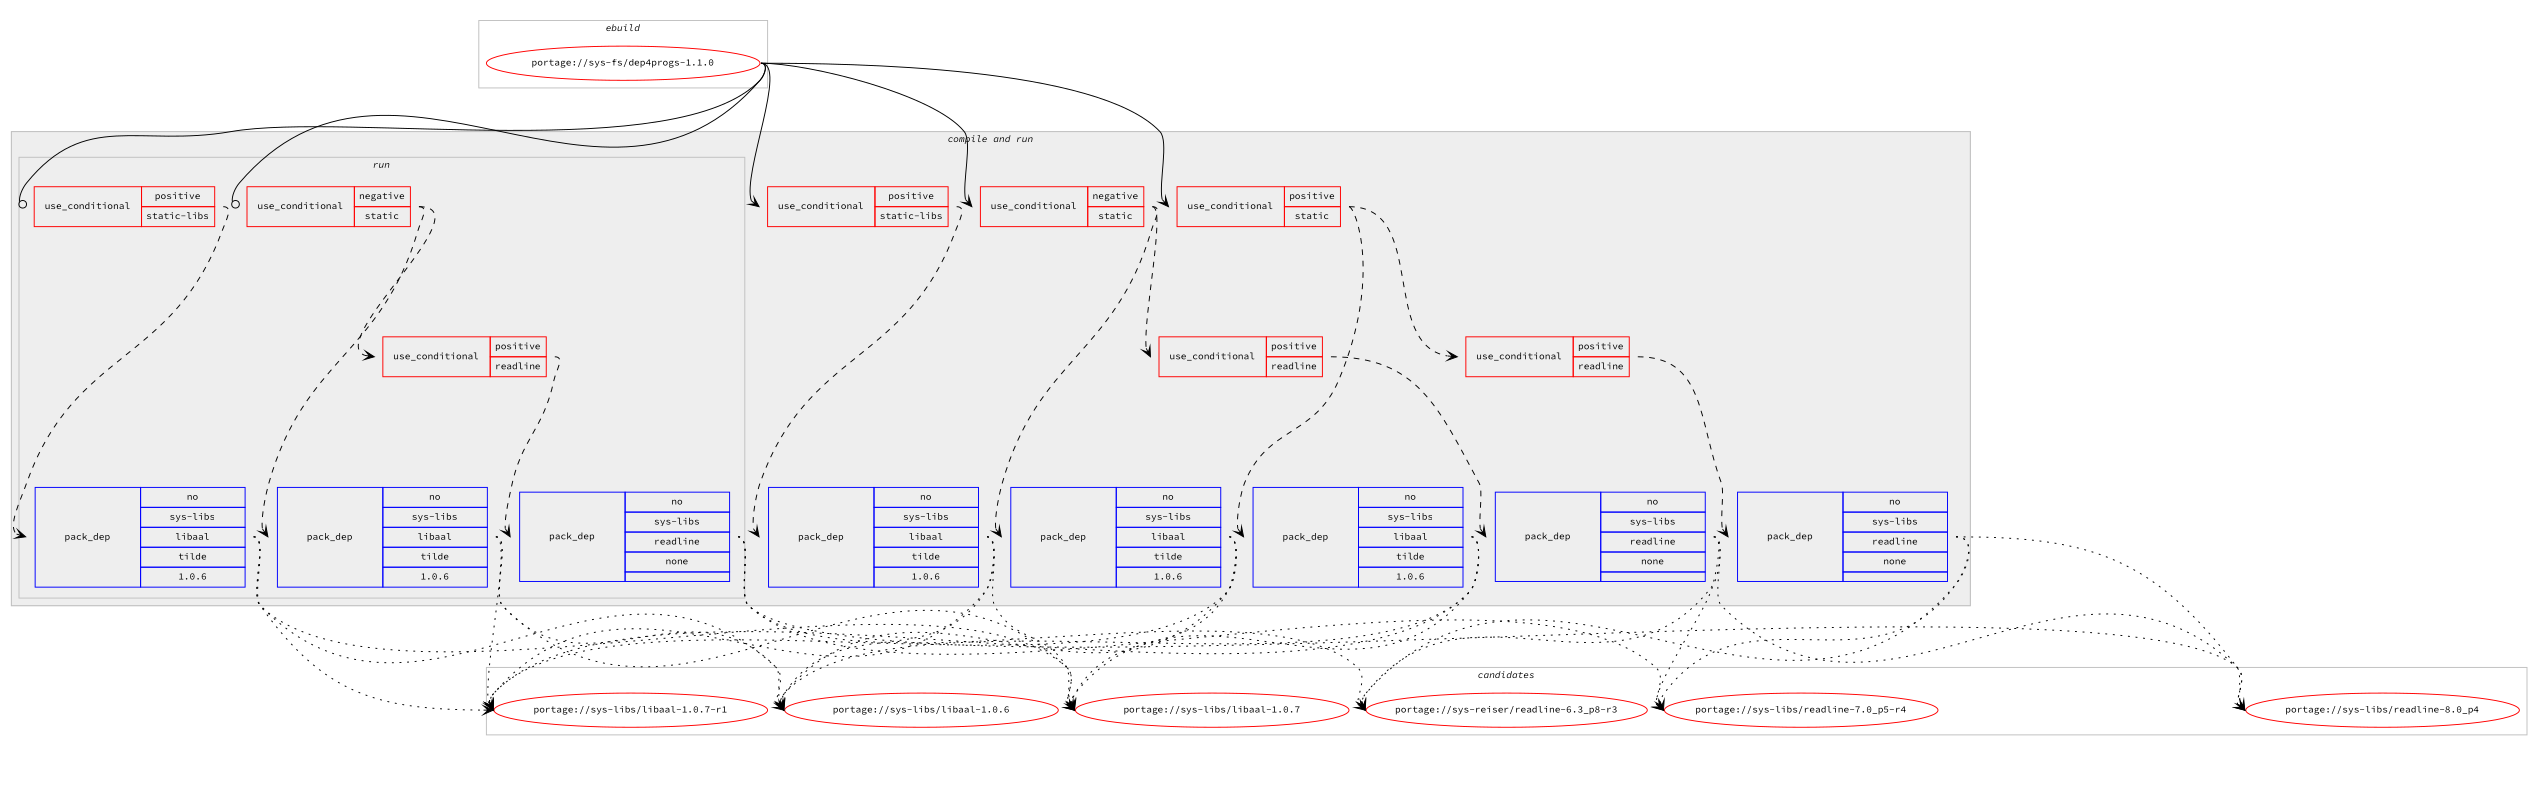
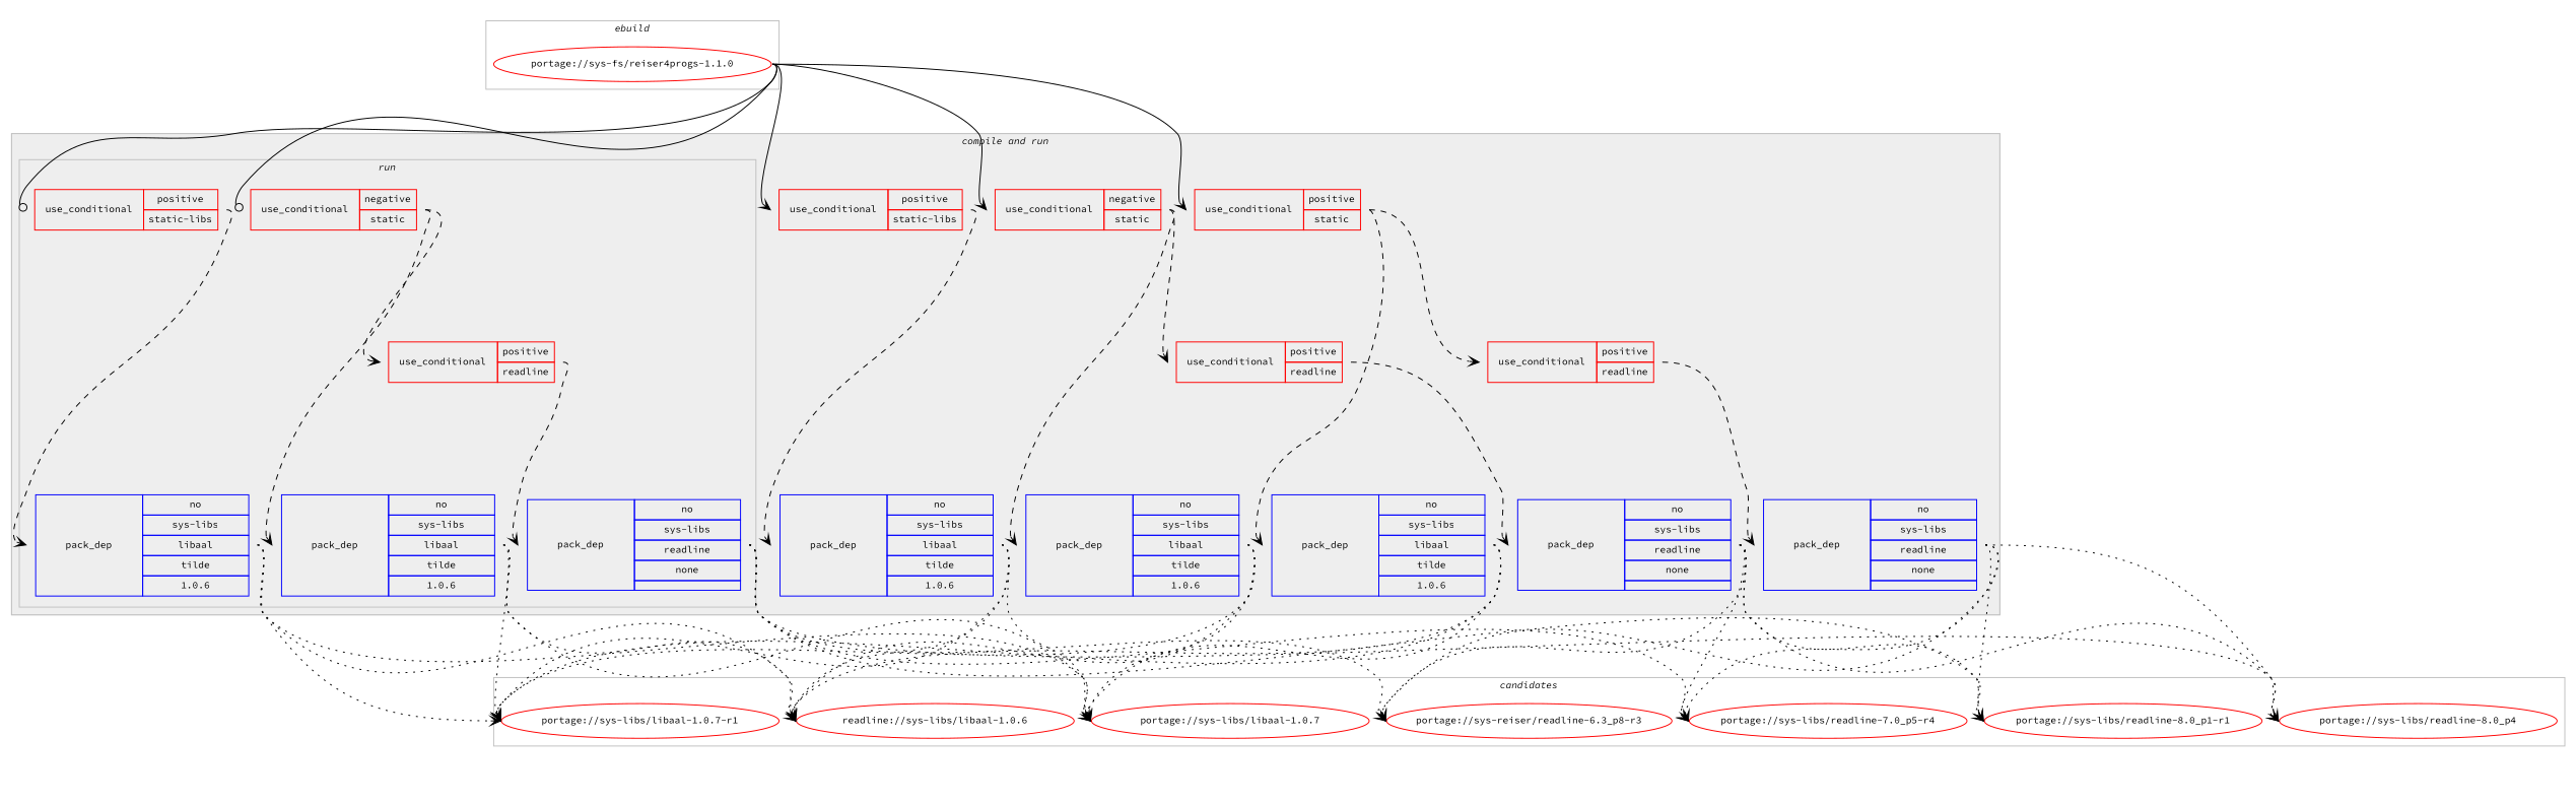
  digraph {
    compound=true
    concentrate=true
    fontname="Source Code Pro"
    fontsize=10
    newrank=true
    rankdir=TB
    ranksep=1.5
    node [color=red fontname="Source Code Pro" fontsize=10 shape=none]
    edge [arrowhead=vee fontname="Source Code Pro" headport=w style=dotted tailport=e weight=100]
-   n1 [label="portage://sys-fs/dep4progs-1.1.0" width=4 shape=""]
+   n1 [label="portage://sys-fs/reiser4progs-1.1.0" width=4 shape=""]
    n2 [color=blue label=<<TABLE BORDER="0" CELLBORDER="1" CELLSPACING="0" CELLPADDING="4" WIDTH="220"><TR><TD ROWSPAN="6" CELLPADDING="30">pack_dep</TD></TR><TR><TD WIDTH="110">no</TD></TR><TR><TD>sys-libs</TD></TR><TR><TD>libaal</TD></TR><TR><TD>tilde</TD></TR><TR><TD>1.0.6</TD></TR></TABLE>>]
    n3 [color=blue label=<<TABLE BORDER="0" CELLBORDER="1" CELLSPACING="0" CELLPADDING="4" WIDTH="220"><TR><TD ROWSPAN="6" CELLPADDING="30">pack_dep</TD></TR><TR><TD WIDTH="110">no</TD></TR><TR><TD>sys-libs</TD></TR><TR><TD>readline</TD></TR><TR><TD>none</TD></TR><TR><TD></TD></TR></TABLE>>]
    n4 [label=<<TABLE BORDER="0" CELLBORDER="1" CELLSPACING="0" CELLPADDING="4"><TR><TD ROWSPAN="3" CELLPADDING="10">use_conditional</TD></TR><TR><TD>positive</TD></TR><TR><TD>readline</TD></TR></TABLE>>]
    n5 [label=<<TABLE BORDER="0" CELLBORDER="1" CELLSPACING="0" CELLPADDING="4"><TR><TD ROWSPAN="3" CELLPADDING="10">use_conditional</TD></TR><TR><TD>negative</TD></TR><TR><TD>static</TD></TR></TABLE>>]
    n6 [color=blue label=<<TABLE BORDER="0" CELLBORDER="1" CELLSPACING="0" CELLPADDING="4" WIDTH="220"><TR><TD ROWSPAN="6" CELLPADDING="30">pack_dep</TD></TR><TR><TD WIDTH="110">no</TD></TR><TR><TD>sys-libs</TD></TR><TR><TD>libaal</TD></TR><TR><TD>tilde</TD></TR><TR><TD>1.0.6</TD></TR></TABLE>>]
    n7 [color=blue label=<<TABLE BORDER="0" CELLBORDER="1" CELLSPACING="0" CELLPADDING="4" WIDTH="220"><TR><TD ROWSPAN="6" CELLPADDING="30">pack_dep</TD></TR><TR><TD WIDTH="110">no</TD></TR><TR><TD>sys-libs</TD></TR><TR><TD>readline</TD></TR><TR><TD>none</TD></TR><TR><TD></TD></TR></TABLE>>]
    n8 [label=<<TABLE BORDER="0" CELLBORDER="1" CELLSPACING="0" CELLPADDING="4"><TR><TD ROWSPAN="3" CELLPADDING="10">use_conditional</TD></TR><TR><TD>positive</TD></TR><TR><TD>readline</TD></TR></TABLE>>]
    n9 [label=<<TABLE BORDER="0" CELLBORDER="1" CELLSPACING="0" CELLPADDING="4"><TR><TD ROWSPAN="3" CELLPADDING="10">use_conditional</TD></TR><TR><TD>positive</TD></TR><TR><TD>static</TD></TR></TABLE>>]
    n10 [color=blue label=<<TABLE BORDER="0" CELLBORDER="1" CELLSPACING="0" CELLPADDING="4" WIDTH="220"><TR><TD ROWSPAN="6" CELLPADDING="30">pack_dep</TD></TR><TR><TD WIDTH="110">no</TD></TR><TR><TD>sys-libs</TD></TR><TR><TD>libaal</TD></TR><TR><TD>tilde</TD></TR><TR><TD>1.0.6</TD></TR></TABLE>>]
    n11 [label=<<TABLE BORDER="0" CELLBORDER="1" CELLSPACING="0" CELLPADDING="4"><TR><TD ROWSPAN="3" CELLPADDING="10">use_conditional</TD></TR><TR><TD>positive</TD></TR><TR><TD>static-libs</TD></TR></TABLE>>]
    n12 [color=blue label=<<TABLE BORDER="0" CELLBORDER="1" CELLSPACING="0" CELLPADDING="4" WIDTH="220"><TR><TD ROWSPAN="6" CELLPADDING="30">pack_dep</TD></TR><TR><TD WIDTH="110">no</TD></TR><TR><TD>sys-libs</TD></TR><TR><TD>libaal</TD></TR><TR><TD>tilde</TD></TR><TR><TD>1.0.6</TD></TR></TABLE>>]
    n13 [color=blue label=<<TABLE BORDER="0" CELLBORDER="1" CELLSPACING="0" CELLPADDING="4" WIDTH="220"><TR><TD ROWSPAN="6" CELLPADDING="30">pack_dep</TD></TR><TR><TD WIDTH="110">no</TD></TR><TR><TD>sys-libs</TD></TR><TR><TD>readline</TD></TR><TR><TD>none</TD></TR><TR><TD></TD></TR></TABLE>>]
    n14 [label=<<TABLE BORDER="0" CELLBORDER="1" CELLSPACING="0" CELLPADDING="4"><TR><TD ROWSPAN="3" CELLPADDING="10">use_conditional</TD></TR><TR><TD>positive</TD></TR><TR><TD>readline</TD></TR></TABLE>>]
    n15 [label=<<TABLE BORDER="0" CELLBORDER="1" CELLSPACING="0" CELLPADDING="4"><TR><TD ROWSPAN="3" CELLPADDING="10">use_conditional</TD></TR><TR><TD>negative</TD></TR><TR><TD>static</TD></TR></TABLE>>]
    n16 [color=blue label=<<TABLE BORDER="0" CELLBORDER="1" CELLSPACING="0" CELLPADDING="4" WIDTH="220"><TR><TD ROWSPAN="6" CELLPADDING="30">pack_dep</TD></TR><TR><TD WIDTH="110">no</TD></TR><TR><TD>sys-libs</TD></TR><TR><TD>libaal</TD></TR><TR><TD>tilde</TD></TR><TR><TD>1.0.6</TD></TR></TABLE>>]
    n17 [label=<<TABLE BORDER="0" CELLBORDER="1" CELLSPACING="0" CELLPADDING="4"><TR><TD ROWSPAN="3" CELLPADDING="10">use_conditional</TD></TR><TR><TD>positive</TD></TR><TR><TD>static-libs</TD></TR></TABLE>>]
    n18 [label="portage://sys-libs/libaal-1.0.7-r1" width=4 shape=""]
    n19 [label="portage://sys-libs/libaal-1.0.7" width=4 shape=""]
-   n20 [label="portage://sys-libs/libaal-1.0.6" width=4 shape=""]
+   n20 [label="readline://sys-libs/libaal-1.0.6" width=4 shape=""]
    n21 [label="portage://sys-libs/readline-8.0_p4" width=4 shape=""]
+   n22 [label="portage://sys-libs/readline-8.0_p1-r1" width=4 shape=""]
    n23 [label="portage://sys-libs/readline-7.0_p5-r4" width=4 shape=""]
    n24 [label="portage://sys-reiser/readline-6.3_p8-r3" width=4 shape=""]
    subgraph cluster_1 {
      color=gray
      label=<<i>ebuild</i>>
      rank=same
      n1
    }
    subgraph cluster_2 {
      color=gray
      label=<<i>dependencies</i>>
      subgraph cluster_3 {
        color=gray
        fillcolor="#eeeeee"
        label=<<i>compile</i>>
        style=filled
        subgraph sub_4 {
          color=gray
          fillcolor="#eeeeee"
          label=<<i>compile</i>>
          style=filled
          n5
          subgraph sub_5 {
            color=gray
            fillcolor="#eeeeee"
            label=<<i>compile</i>>
            style=filled
            n2
          }
          subgraph sub_6 {
            color=gray
            fillcolor="#eeeeee"
            label=<<i>compile</i>>
            style=filled
            n4
            subgraph sub_7 {
              color=gray
              fillcolor="#eeeeee"
              label=<<i>compile</i>>
              style=filled
              n3
            }
          }
        }
        subgraph sub_8 {
          color=gray
          fillcolor="#eeeeee"
          label=<<i>compile</i>>
          style=filled
          n9
          subgraph sub_9 {
            color=gray
            fillcolor="#eeeeee"
            label=<<i>compile</i>>
            style=filled
            n6
          }
          subgraph sub_10 {
            color=gray
            fillcolor="#eeeeee"
            label=<<i>compile</i>>
            style=filled
            n8
            subgraph sub_11 {
              color=gray
              fillcolor="#eeeeee"
              label=<<i>compile</i>>
              style=filled
              n7
            }
          }
        }
        subgraph sub_12 {
          color=gray
          fillcolor="#eeeeee"
          label=<<i>compile</i>>
          style=filled
          n11
          subgraph sub_13 {
            color=gray
            fillcolor="#eeeeee"
            label=<<i>compile</i>>
            style=filled
            n10
          }
        }
      }
      subgraph cluster_14 {
        color=gray
        fillcolor="#eeeeee"
        label=<<i>compile and run</i>>
        style=filled
      }
      subgraph cluster_15 {
        color=gray
        fillcolor="#eeeeee"
        label=<<i>run</i>>
        style=filled
        subgraph sub_16 {
          color=gray
          fillcolor="#eeeeee"
          label=<<i>run</i>>
          style=filled
          n15
          subgraph sub_17 {
            color=gray
            fillcolor="#eeeeee"
            label=<<i>run</i>>
            style=filled
            n12
          }
          subgraph sub_18 {
            color=gray
            fillcolor="#eeeeee"
            label=<<i>run</i>>
            style=filled
            n14
            subgraph sub_19 {
              color=gray
              fillcolor="#eeeeee"
              label=<<i>run</i>>
              style=filled
              n13
            }
          }
        }
        subgraph sub_20 {
          color=gray
          fillcolor="#eeeeee"
          label=<<i>run</i>>
          style=filled
          n17
          subgraph sub_21 {
            color=gray
            fillcolor="#eeeeee"
            label=<<i>run</i>>
            style=filled
            n16
          }
        }
      }
    }
    subgraph cluster_22 {
      color=gray
      label=<<i>candidates</i>>
      rank=same
      subgraph sub_23 {
        color=black
        label=<<i>candidates</i>>
        nodesep=1
        rank=same
        n18
        n19
        n20
      }
      subgraph sub_24 {
        color=black
        label=<<i>candidates</i>>
        nodesep=1
        rank=same
        n21
+       n22
        n23
        n24
      }
      subgraph sub_25 {
        color=black
        label=<<i>candidates</i>>
        nodesep=1
        rank=same
        n18
        n19
        n20
      }
      subgraph sub_26 {
        color=black
        label=<<i>candidates</i>>
        nodesep=1
        rank=same
        n21
+       n22
        n23
        n24
      }
      subgraph sub_27 {
        color=black
        label=<<i>candidates</i>>
        nodesep=1
        rank=same
        n18
        n19
        n20
      }
      subgraph sub_28 {
        color=black
        label=<<i>candidates</i>>
        nodesep=1
        rank=same
        n18
        n19
        n20
      }
      subgraph sub_29 {
        color=black
        label=<<i>candidates</i>>
        nodesep=1
        rank=same
        n21
+       n22
        n23
        n24
      }
      subgraph sub_30 {
        color=black
        label=<<i>candidates</i>>
        nodesep=1
        rank=same
        n18
        n19
        n20
      }
    }
    n1 -> n5 [style=solid weight=20]
    n1 -> n9 [style=solid weight=20]
    n1 -> n11 [style=solid weight=20]
    n1 -> n15 [arrowhead=odot style=solid weight=20]
    n1 -> n17 [arrowhead=odot style=solid weight=20]
    n2 -> n18
    n2 -> n19
    n2 -> n20
    n3 -> n21
+   n3 -> n22
    n3 -> n23
    n3 -> n24
    n4 -> n3 [style=dashed weight=20]
    n5 -> n2 [style=dashed weight=20]
    n5 -> n4 [style=dashed weight=20]
    n6 -> n18
    n6 -> n19
    n6 -> n20
    n7 -> n21
+   n7 -> n22
    n7 -> n23
    n7 -> n24
    n8 -> n7 [style=dashed weight=20]
    n9 -> n6 [style=dashed weight=20]
    n9 -> n8 [style=dashed weight=20]
    n10 -> n18
    n10 -> n19
    n10 -> n20
    n11 -> n10 [style=dashed weight=20]
    n12 -> n18
    n12 -> n19
    n12 -> n20
    n13 -> n21
+   n13 -> n22
    n13 -> n23
    n13 -> n24
    n14 -> n13 [style=dashed weight=20]
    n15 -> n12 [style=dashed weight=20]
    n15 -> n14 [style=dashed weight=20]
    n16 -> n18
    n16 -> n19
    n16 -> n20
    n17 -> n16 [style=dashed weight=20]
  }
